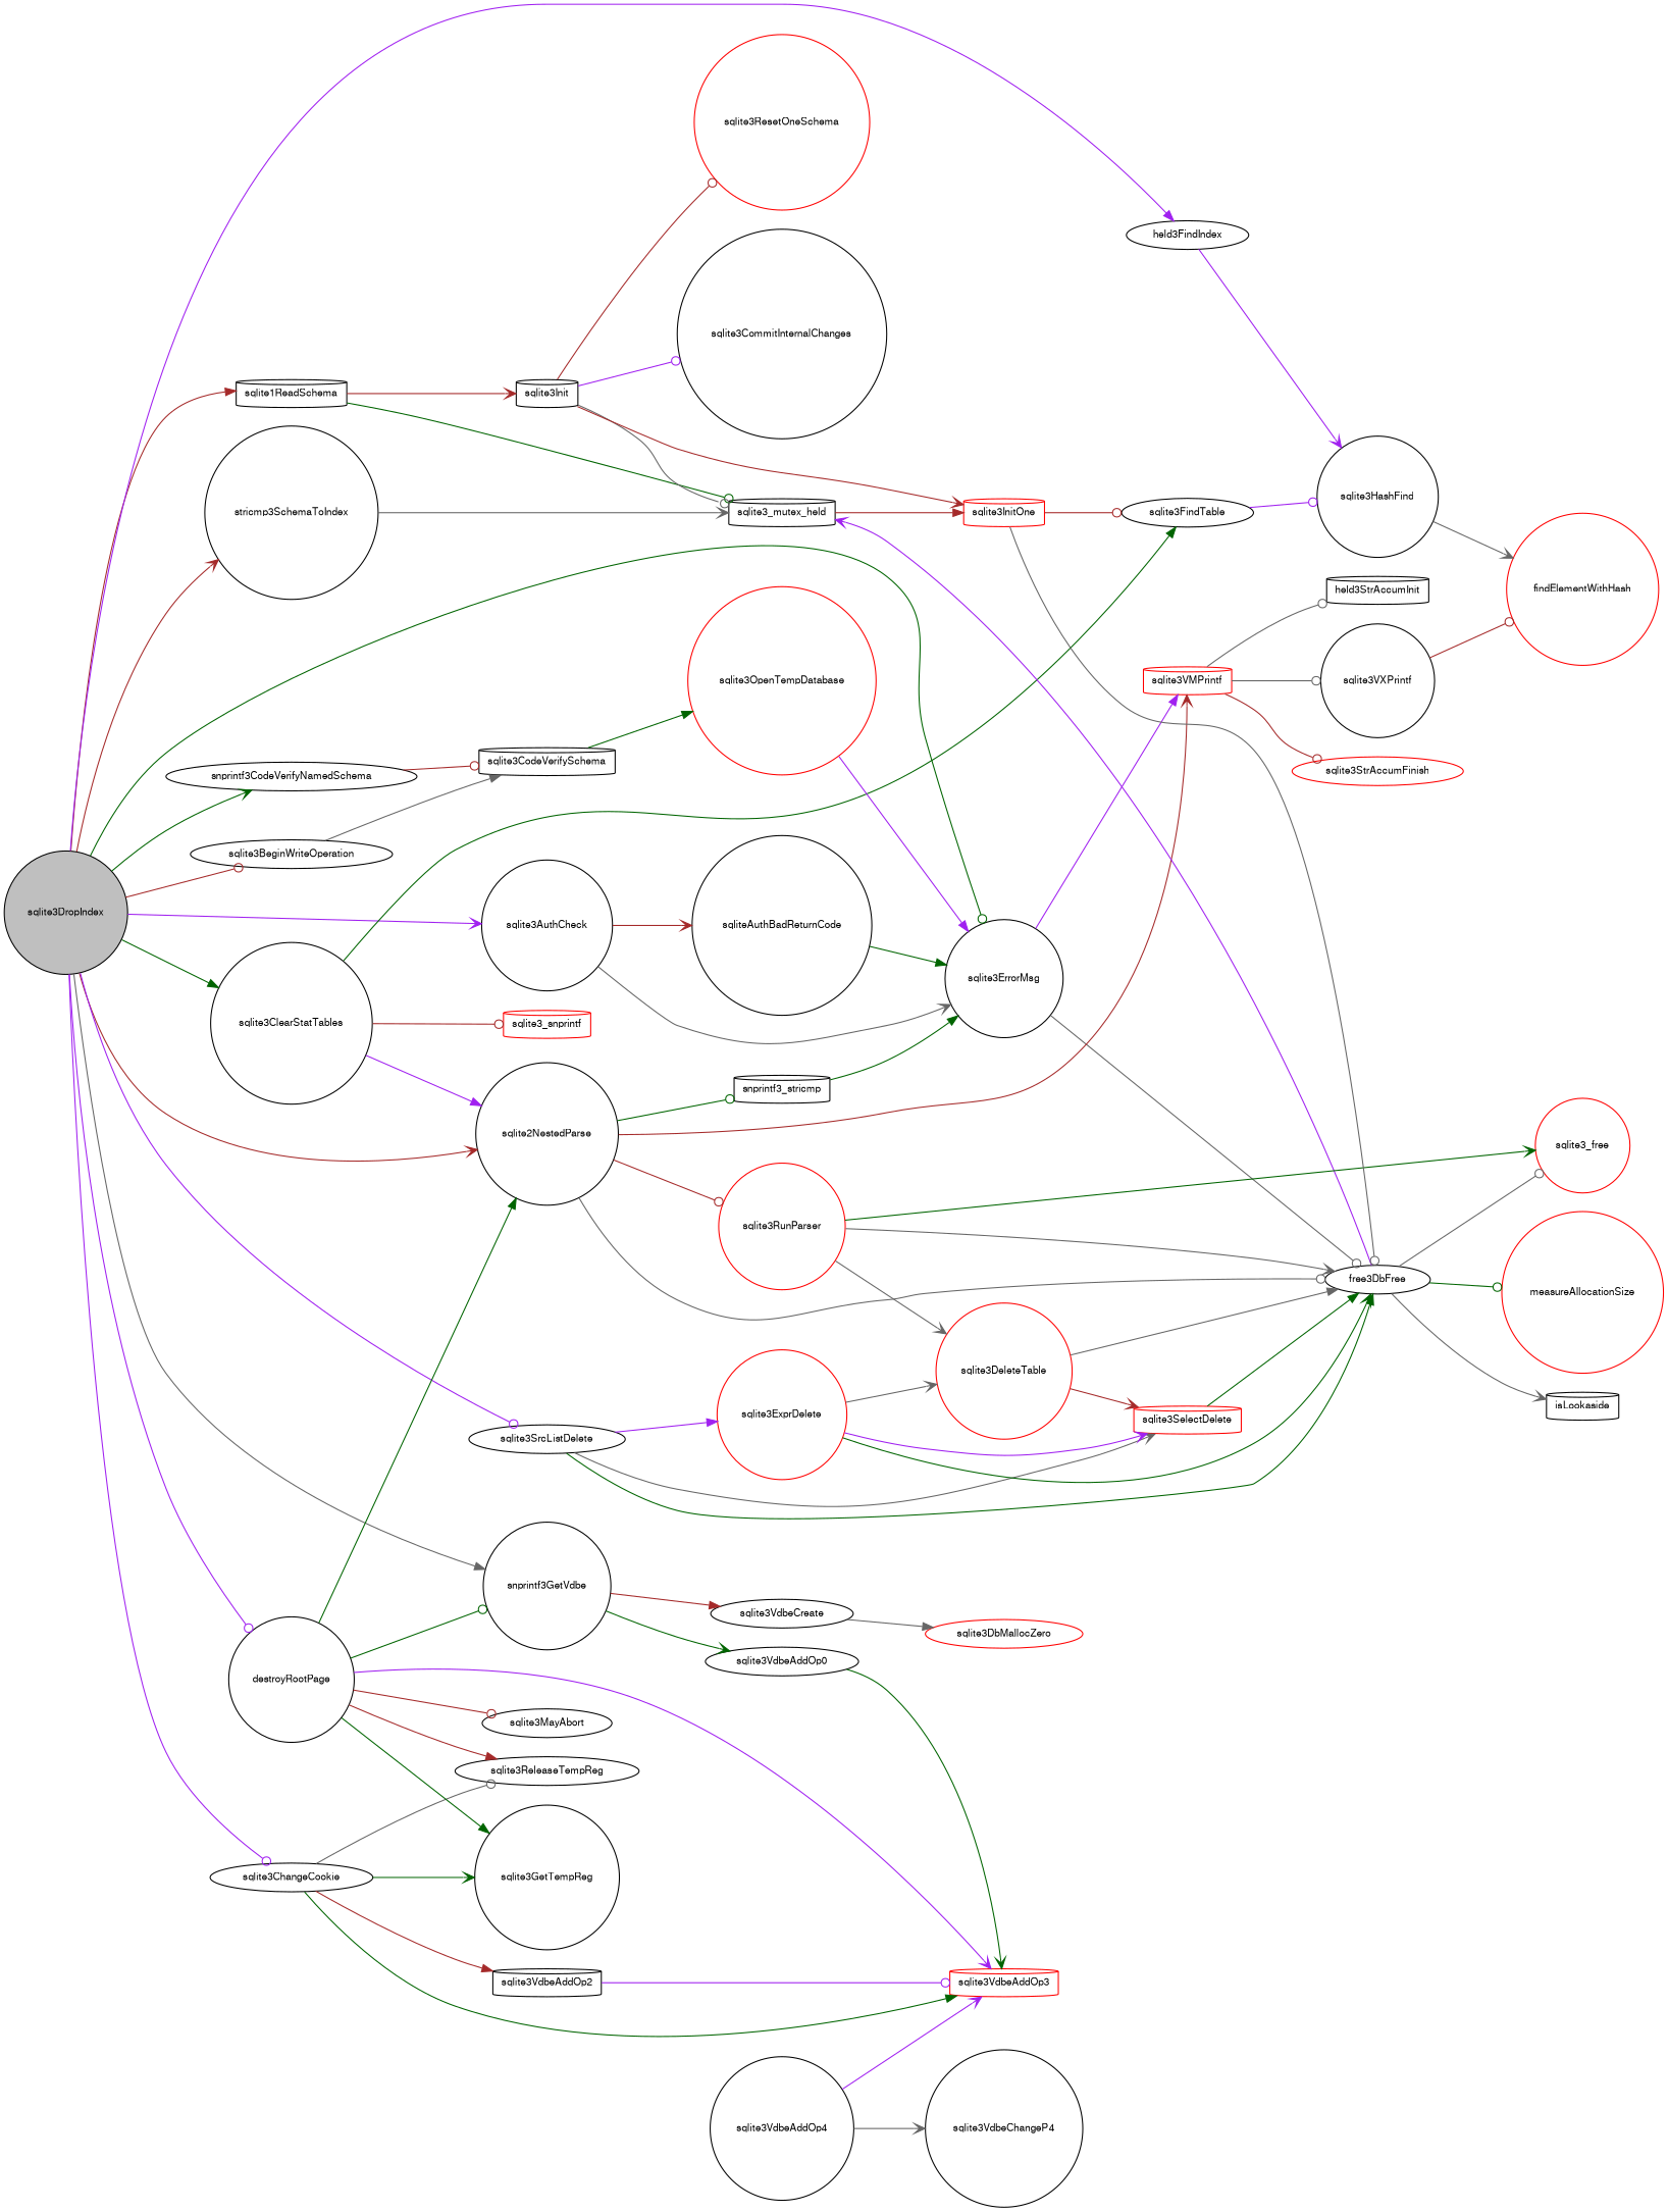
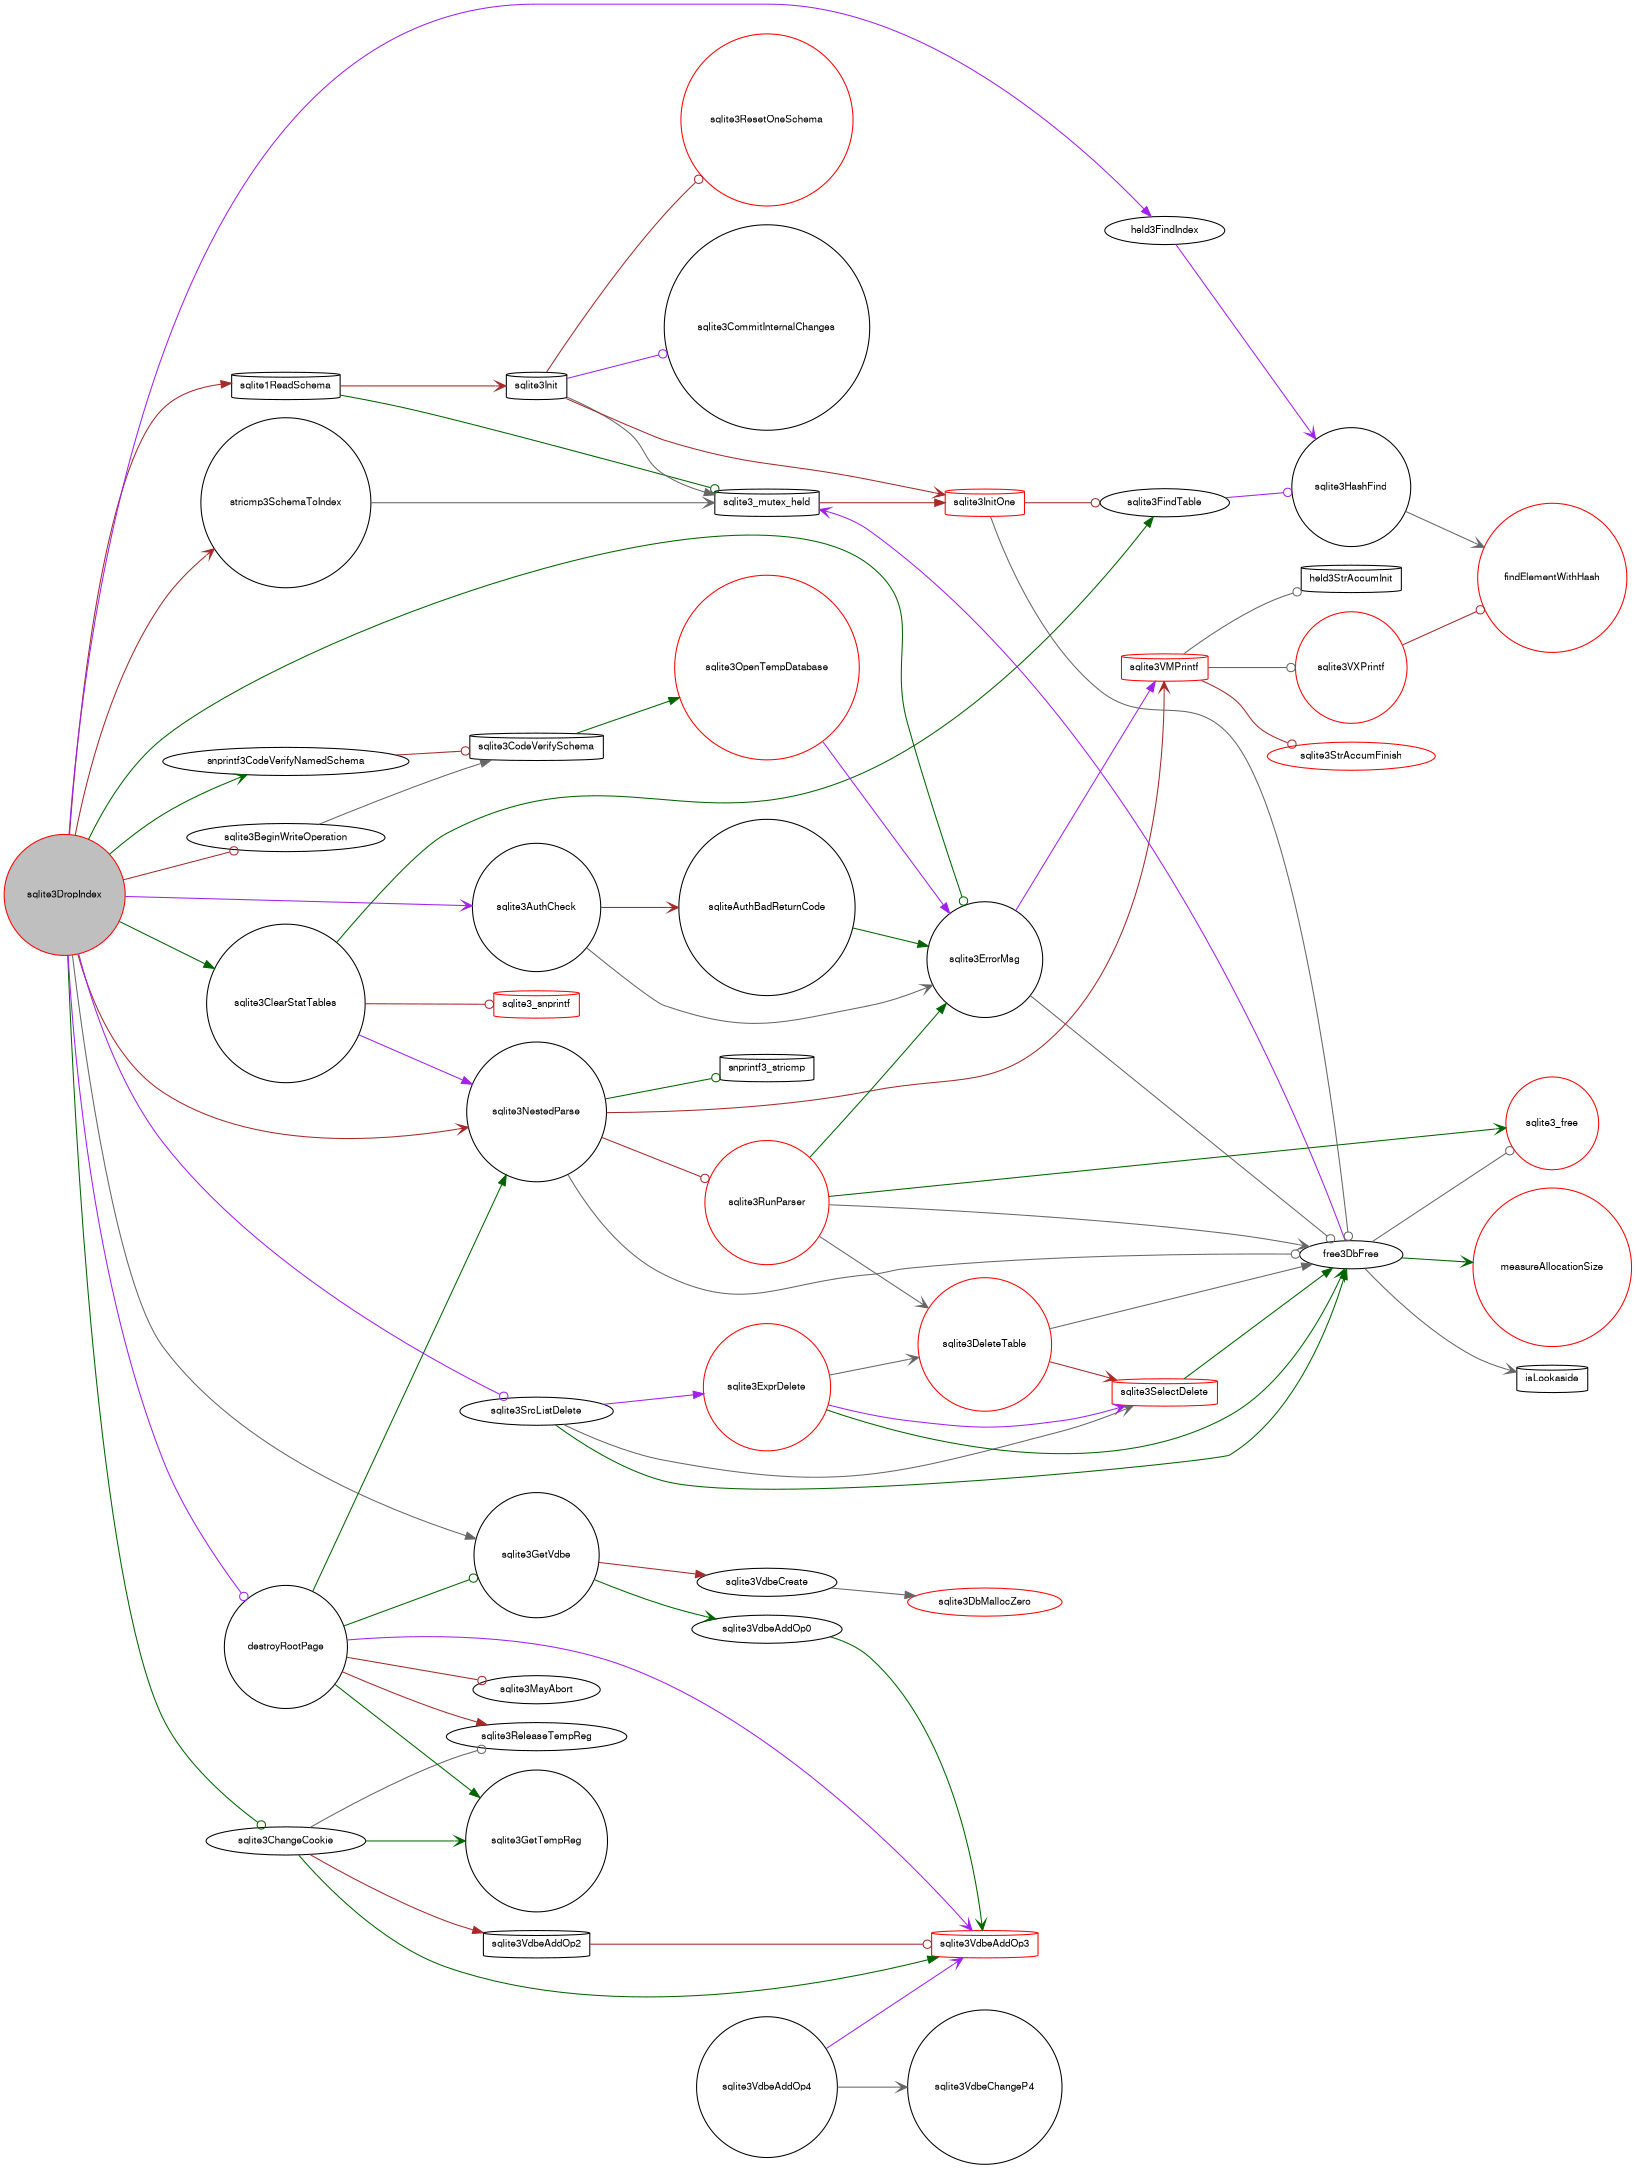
  digraph {
    rankdir=LR
    node [color=black fillcolor=white fontname=FreeSans fontsize=10 shape=circle style=filled]
    edge [arrowhead=vee color=brown fontname=FreeSans fontsize=10 labelfontname=FreeSans labelfontsize=10 style=solid]
-   n1 [fillcolor=grey75 fontcolor=black height=0.2 label=sqlite3DropIndex width=0.4]
+   n1 [color=red fillcolor=grey75 fontcolor=black height=0.2 label=sqlite3DropIndex width=0.4]
    n2 [height=0.2 label=sqlite1ReadSchema shape=cylinder width=0.4]
    n3 [height=0.2 label=held3FindIndex shape=ellipse width=0.4]
    n4 [height=0.2 label=sqlite3ErrorMsg width=0.4]
    n5 [height=0.2 label=snprintf3CodeVerifyNamedSchema shape=ellipse width=0.4]
    n6 [height=0.2 label=stricmp3SchemaToIndex width=0.4]
    n7 [height=0.2 label=sqlite3AuthCheck width=0.4]
-   n8 [height=0.2 label=snprintf3GetVdbe width=0.4]
+   n8 [height=0.2 label=sqlite3GetVdbe width=0.4]
    n9 [height=0.2 label=sqlite3BeginWriteOperation shape=ellipse width=0.4]
-   n10 [height=0.2 label=sqlite2NestedParse width=0.4]
+   n10 [height=0.2 label=sqlite3NestedParse width=0.4]
    n11 [height=0.2 label=sqlite3ClearStatTables width=0.4]
    n12 [height=0.2 label=sqlite3ChangeCookie shape=ellipse width=0.4]
    n13 [height=0.2 label=destroyRootPage width=0.4]
    n14 [height=0.2 label=sqlite3SrcListDelete shape=ellipse width=0.4]
    n15 [height=0.2 label=sqlite3_mutex_held shape=cylinder width=0.4]
    n16 [height=0.2 label=sqlite3Init shape=cylinder width=0.4]
    n17 [height=0.2 label=sqlite3HashFind width=0.4]
    n18 [height=0.2 label=free3DbFree shape=ellipse width=0.4]
    n19 [color=red height=0.2 label=sqlite3VMPrintf shape=cylinder width=0.4]
    n20 [height=0.2 label=sqlite3CodeVerifySchema shape=cylinder width=0.4]
    n21 [height=0.2 label=sqliteAuthBadReturnCode width=0.4]
    n22 [height=0.2 label=sqlite3VdbeCreate shape=ellipse width=0.4]
    n23 [height=0.2 label=sqlite3VdbeAddOp0 shape=ellipse width=0.4]
    n24 [color=red height=0.2 label=sqlite3RunParser width=0.4]
    n25 [height=0.2 label=snprintf3_stricmp shape=cylinder width=0.4]
    n26 [height=0.2 label=sqlite3FindTable shape=ellipse width=0.4]
    n27 [color=red height=0.2 label=sqlite3_snprintf shape=cylinder width=0.4]
    n28 [color=red height=0.2 label=sqlite3VdbeAddOp3 shape=cylinder width=0.4]
    n29 [height=0.2 label=sqlite3GetTempReg width=0.4]
    n30 [height=0.2 label=sqlite3VdbeAddOp2 shape=cylinder width=0.4]
    n31 [height=0.2 label=sqlite3ReleaseTempReg shape=ellipse width=0.4]
    n32 [height=0.2 label=sqlite3MayAbort shape=ellipse width=0.4]
    n33 [height=0.2 label=sqlite3VdbeAddOp4 width=0.4]
    n34 [height=0.2 label=sqlite3VdbeChangeP4 width=0.4]
    n35 [color=red height=0.2 label=sqlite3SelectDelete shape=cylinder width=0.4]
    n36 [color=red height=0.2 label=sqlite3ExprDelete width=0.4]
    n37 [color=red height=0.2 label=sqlite3InitOne shape=cylinder width=0.4]
    n38 [color=red height=0.2 label=sqlite3ResetOneSchema width=0.4]
    n39 [height=0.2 label=sqlite3CommitInternalChanges width=0.4]
    n40 [color=red height=0.2 label=measureAllocationSize width=0.4]
    n41 [height=0.2 label=isLookaside shape=cylinder width=0.4]
    n42 [color=red height=0.2 label=sqlite3_free width=0.4]
    n43 [color=red height=0.2 label=findElementWithHash width=0.4]
    n44 [height=0.2 label=held3StrAccumInit shape=cylinder width=0.4]
-   n45 [height=0.2 label=sqlite3VXPrintf width=0.4]
+   n45 [color=red height=0.2 label=sqlite3VXPrintf width=0.4]
    n46 [color=red height=0.2 label=sqlite3StrAccumFinish shape=ellipse width=0.4]
    n47 [color=red height=0.2 label=sqlite3OpenTempDatabase width=0.4]
    n48 [color=red height=0.2 label=sqlite3DbMallocZero shape=ellipse width=0.4]
    n49 [color=red height=0.2 label=sqlite3DeleteTable width=0.4]
    n1 -> n2 [arrowhead=normal]
    n1 -> n3 [arrowhead=normal color=purple]
    n1 -> n4 [arrowhead=odot color=darkgreen]
    n1 -> n5 [color=darkgreen]
    n1 -> n6
    n1 -> n7 [color=purple]
    n1 -> n8 [arrowhead=normal color=gray40]
    n1 -> n9 [arrowhead=odot]
    n1 -> n10
    n1 -> n11 [arrowhead=normal color=darkgreen]
-   n1 -> n12 [arrowhead=odot color=purple]
+   n1 -> n12 [arrowhead=odot color=darkgreen]
    n1 -> n13 [arrowhead=odot color=purple]
    n1 -> n14 [arrowhead=odot color=purple]
    n2 -> n15 [arrowhead=odot color=darkgreen]
    n2 -> n16
    n3 -> n17 [color=purple]
    n4 -> n18 [arrowhead=odot color=gray40]
    n4 -> n19 [arrowhead=normal color=purple]
    n5 -> n20 [arrowhead=odot]
    n6 -> n15 [color=gray40]
    n7 -> n4 [color=gray40]
    n7 -> n21
    n8 -> n22 [arrowhead=normal]
    n8 -> n23 [color=darkgreen]
    n9 -> n20 [arrowhead=normal color=gray40]
    n10 -> n18 [arrowhead=odot color=gray40]
    n10 -> n19
    n10 -> n24 [arrowhead=odot]
    n10 -> n25 [arrowhead=odot color=darkgreen]
    n11 -> n10 [arrowhead=normal color=purple]
    n11 -> n26 [arrowhead=normal color=darkgreen]
    n11 -> n27 [arrowhead=odot]
    n12 -> n28 [arrowhead=normal color=darkgreen]
    n12 -> n29 [color=darkgreen]
    n12 -> n30 [arrowhead=normal]
    n12 -> n31 [arrowhead=odot color=gray40]
    n13 -> n8 [arrowhead=odot color=darkgreen]
    n13 -> n10 [arrowhead=normal color=darkgreen]
    n13 -> n28 [color=purple]
    n13 -> n29 [arrowhead=normal color=darkgreen]
    n13 -> n31 [arrowhead=normal]
    n13 -> n32 [arrowhead=odot]
    n14 -> n18 [arrowhead=normal color=darkgreen]
    n14 -> n35 [color=gray40]
    n14 -> n36 [arrowhead=normal color=purple]
    n15 -> n37 [arrowhead=normal]
-   n16 -> n15 [arrowhead=odot color=gray40]
+   n16 -> n15 [arrowhead=normal color=gray40]
    n16 -> n37
    n16 -> n38 [arrowhead=odot]
    n16 -> n39 [arrowhead=odot color=purple]
    n17 -> n43 [color=gray40]
    n18 -> n15 [color=purple]
-   n18 -> n40 [arrowhead=odot color=darkgreen]
+   n18 -> n40 [color=darkgreen]
    n18 -> n41 [color=gray40]
    n18 -> n42 [arrowhead=odot color=gray40]
    n19 -> n44 [arrowhead=odot color=gray40]
    n19 -> n45 [arrowhead=odot color=gray40]
    n19 -> n46 [arrowhead=odot]
    n20 -> n47 [arrowhead=normal color=darkgreen]
    n21 -> n4 [arrowhead=normal color=darkgreen]
    n22 -> n48 [arrowhead=normal color=gray40]
    n23 -> n28 [color=darkgreen]
-   n25 -> n4 [arrowhead=normal color=darkgreen]
+   n24 -> n4 [arrowhead=normal color=darkgreen]
    n24 -> n18 [color=gray40]
    n24 -> n42 [color=darkgreen]
    n24 -> n49 [color=gray40]
    n26 -> n17 [arrowhead=odot color=purple]
-   n30 -> n28 [arrowhead=odot color=purple]
+   n30 -> n28 [arrowhead=odot]
    n33 -> n28 [color=purple]
    n33 -> n34 [color=gray40]
    n35 -> n18 [arrowhead=normal color=darkgreen]
    n36 -> n18 [color=darkgreen]
    n36 -> n35 [color=purple]
    n36 -> n49 [color=gray40]
    n37 -> n18 [arrowhead=odot color=gray40]
    n37 -> n26 [arrowhead=odot]
    n45 -> n43 [arrowhead=odot]
    n47 -> n4 [arrowhead=normal color=purple]
    n49 -> n18 [arrowhead=normal color=gray40]
    n49 -> n35
  }
